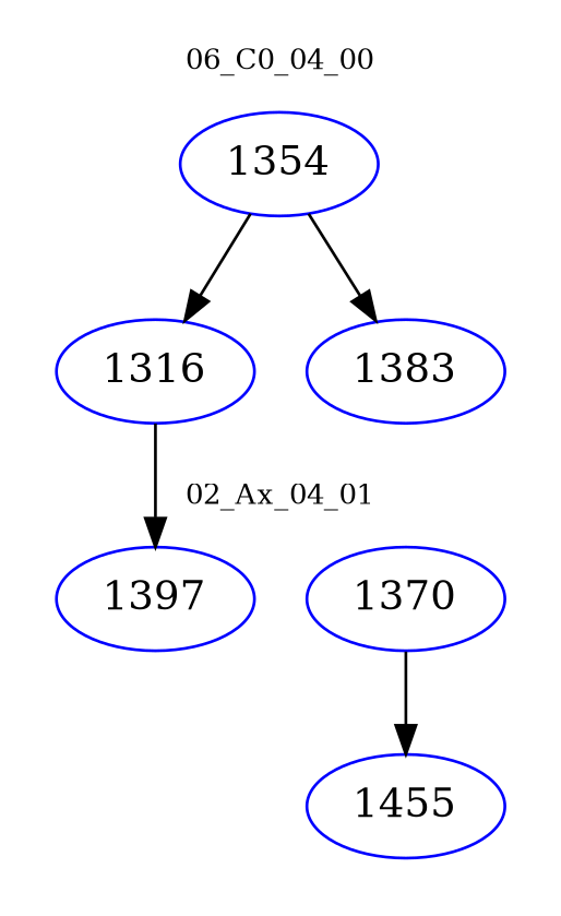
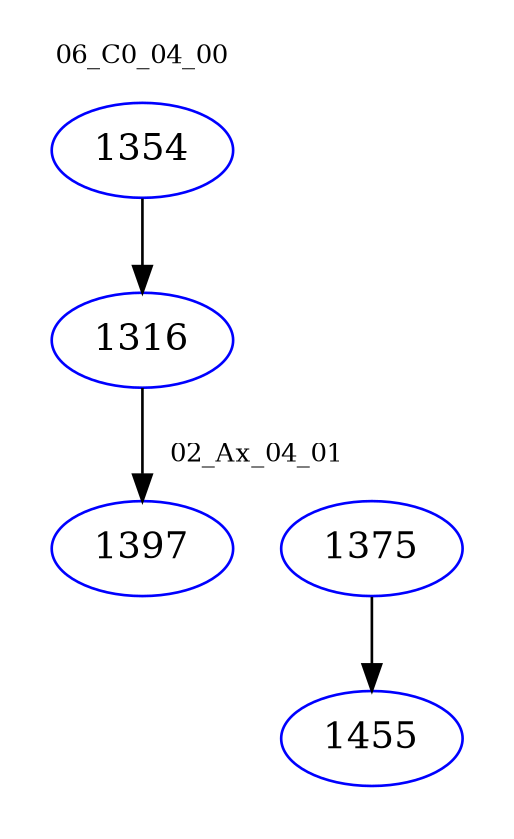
  digraph {
    node [color=blue]
    edge [color=black]
-   n1 [label=1370]
+   n1 [label=1375]
    n2 [label=1455]
    n3 [label=1397]
    n4 [label=1354]
    n5 [label=1316]
-   n6 [label=1383]
    subgraph cluster_1 {
      color=white
      fontsize=10
      label="02_Ax_04_01"
      n1
      n2
      n3
    }
    subgraph cluster_2 {
      color=white
      fontsize=10
      label="06_C0_04_00"
      n4
      n5
-     n6
    }
    n1 -> n2
    n4 -> n5
-   n4 -> n6
    n5 -> n3
  }
